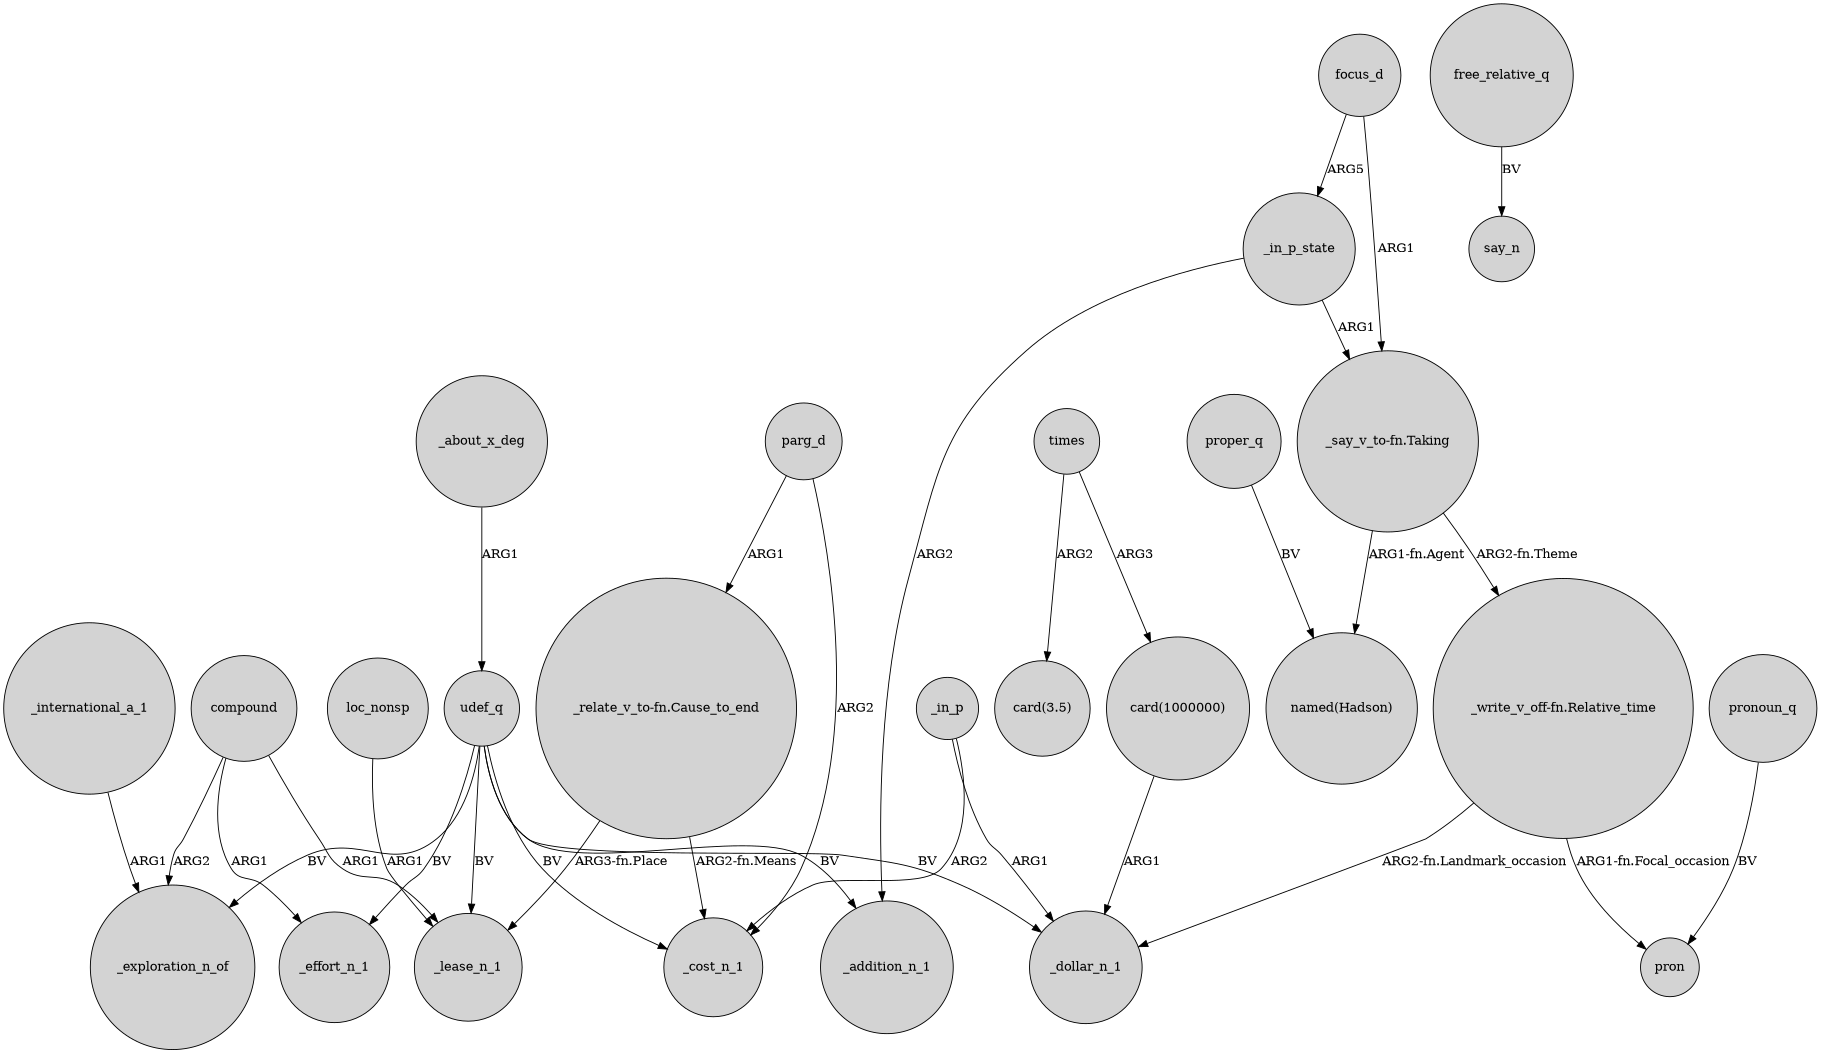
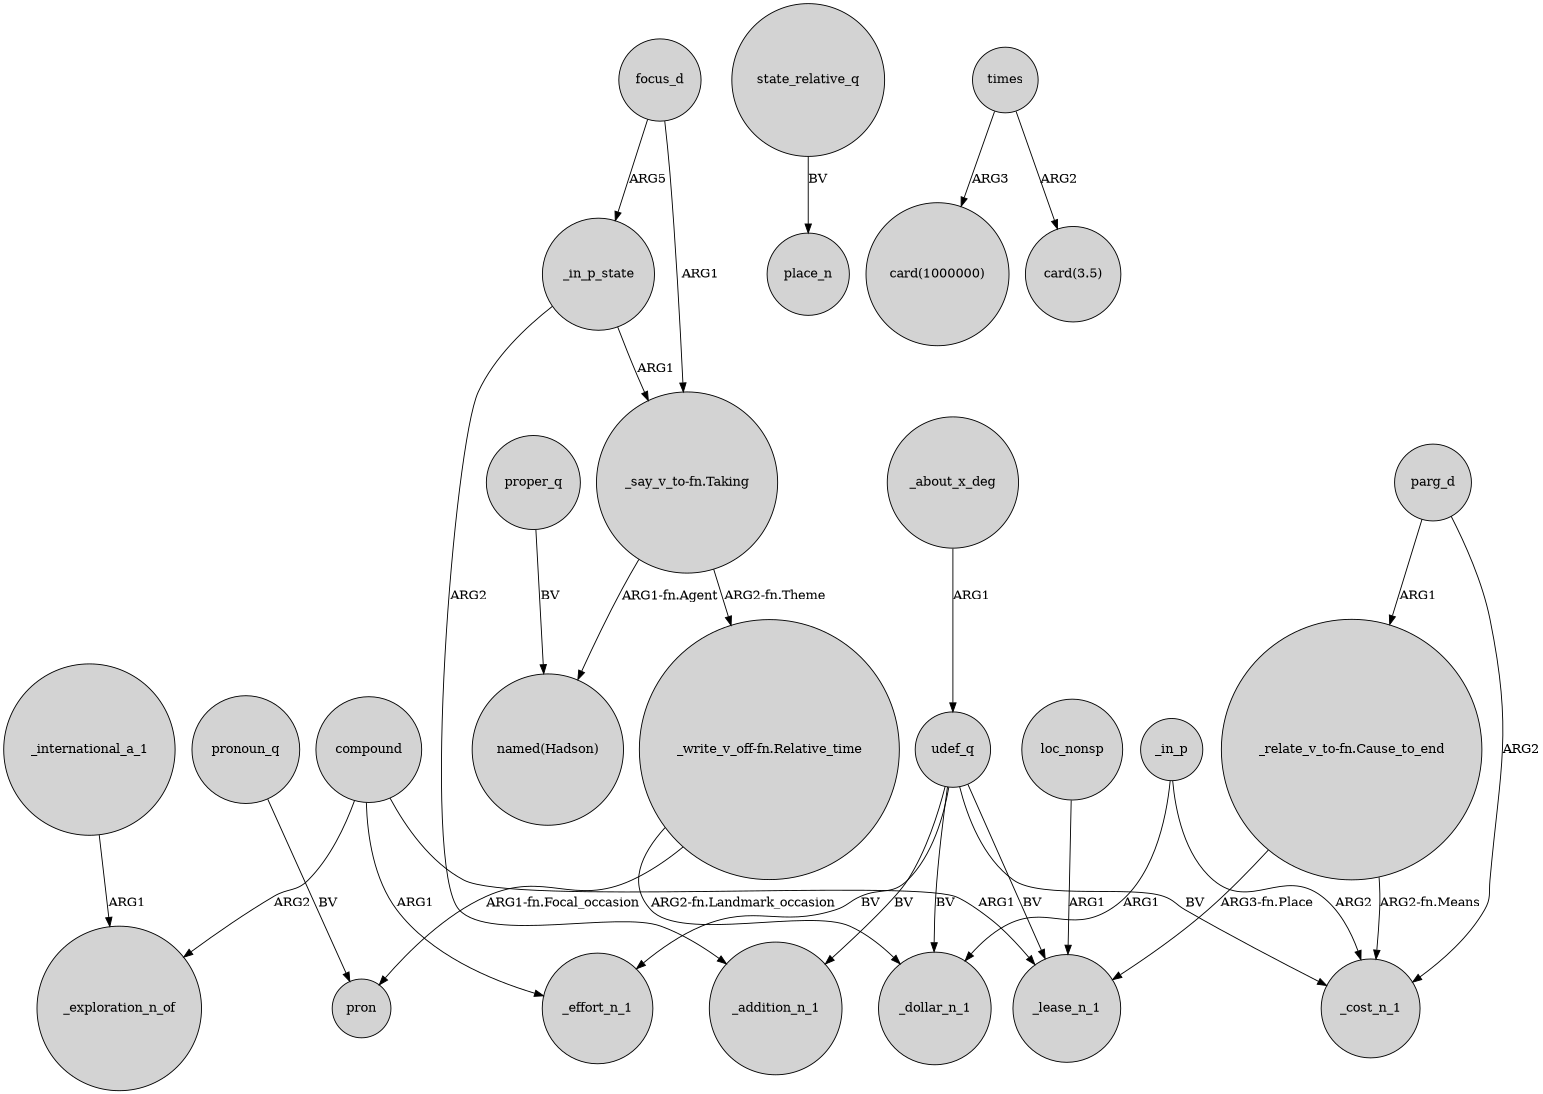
  digraph {
    node [shape=circle style=filled]
    udef_q
    _effort_n_1
    _cost_n_1
    _addition_n_1
    _dollar_n_1
    _lease_n_1
    _exploration_n_of
    focus_d
    _in_p_state
    "_say_v_to-fn.Taking"
    "_write_v_off-fn.Relative_time"
    "named(Hadson)"
    pron
    _in_p
    "_relate_v_to-fn.Cause_to_end"
-   free_relative_q
-   place_n [label=say_n]
+   free_relative_q [label=state_relative_q]
+   place_n
    times
    "card(1000000)"
    "card(3.5)"
    compound
    parg_d
    _about_x_deg
    pronoun_q
    _international_a_1
    proper_q
    loc_nonsp
    udef_q -> _effort_n_1 [label=BV]
    udef_q -> _cost_n_1 [label=BV]
    udef_q -> _addition_n_1 [label=BV]
    udef_q -> _dollar_n_1 [label=BV]
    udef_q -> _lease_n_1 [label=BV]
-   udef_q -> _exploration_n_of [label=BV]
    focus_d -> _in_p_state [label=ARG5]
    focus_d -> "_say_v_to-fn.Taking" [label=ARG1]
    _in_p_state -> _addition_n_1 [label=ARG2]
    _in_p_state -> "_say_v_to-fn.Taking" [label=ARG1]
    "_say_v_to-fn.Taking" -> "_write_v_off-fn.Relative_time" [label="ARG2-fn.Theme"]
    "_say_v_to-fn.Taking" -> "named(Hadson)" [label="ARG1-fn.Agent"]
    "_write_v_off-fn.Relative_time" -> _dollar_n_1 [label="ARG2-fn.Landmark_occasion"]
    "_write_v_off-fn.Relative_time" -> pron [label="ARG1-fn.Focal_occasion"]
    _in_p -> _cost_n_1 [label=ARG2]
    _in_p -> _dollar_n_1 [label=ARG1]
    "_relate_v_to-fn.Cause_to_end" -> _cost_n_1 [label="ARG2-fn.Means"]
    "_relate_v_to-fn.Cause_to_end" -> _lease_n_1 [label="ARG3-fn.Place"]
    free_relative_q -> place_n [label=BV]
    times -> "card(1000000)" [label=ARG3]
    times -> "card(3.5)" [label=ARG2]
-   "card(1000000)" -> _dollar_n_1 [label=ARG1]
    compound -> _effort_n_1 [label=ARG1]
    compound -> _lease_n_1 [label=ARG1]
    compound -> _exploration_n_of [label=ARG2]
    parg_d -> _cost_n_1 [label=ARG2]
    parg_d -> "_relate_v_to-fn.Cause_to_end" [label=ARG1]
    _about_x_deg -> udef_q [label=ARG1]
    pronoun_q -> pron [label=BV]
    _international_a_1 -> _exploration_n_of [label=ARG1]
    proper_q -> "named(Hadson)" [label=BV]
    loc_nonsp -> _lease_n_1 [label=ARG1]
  }
